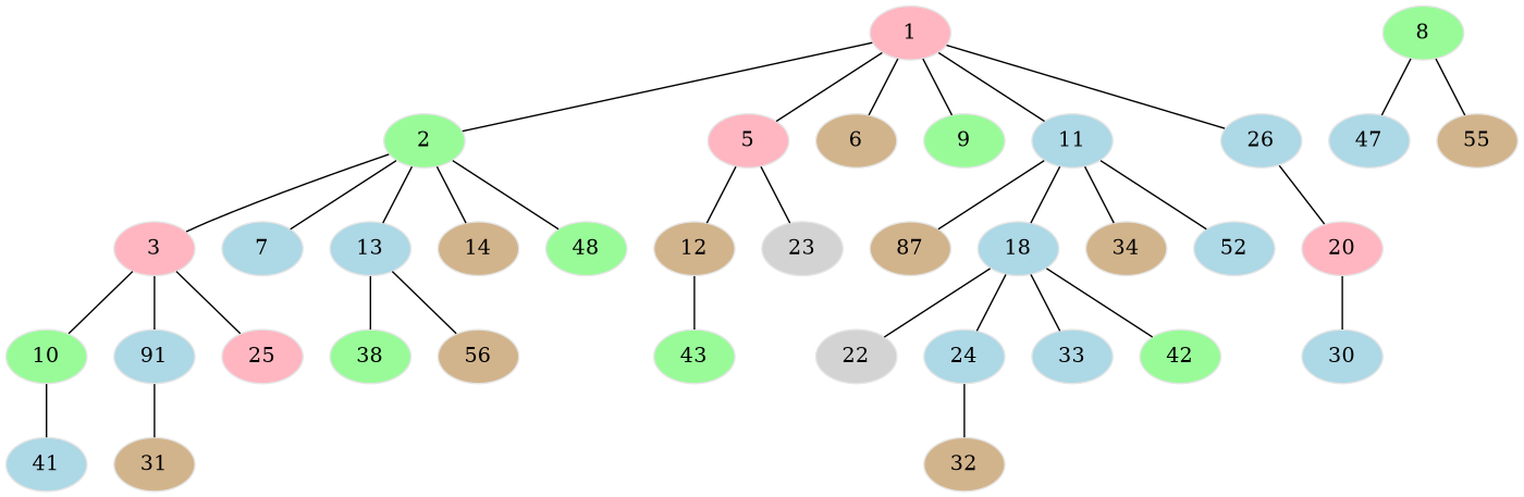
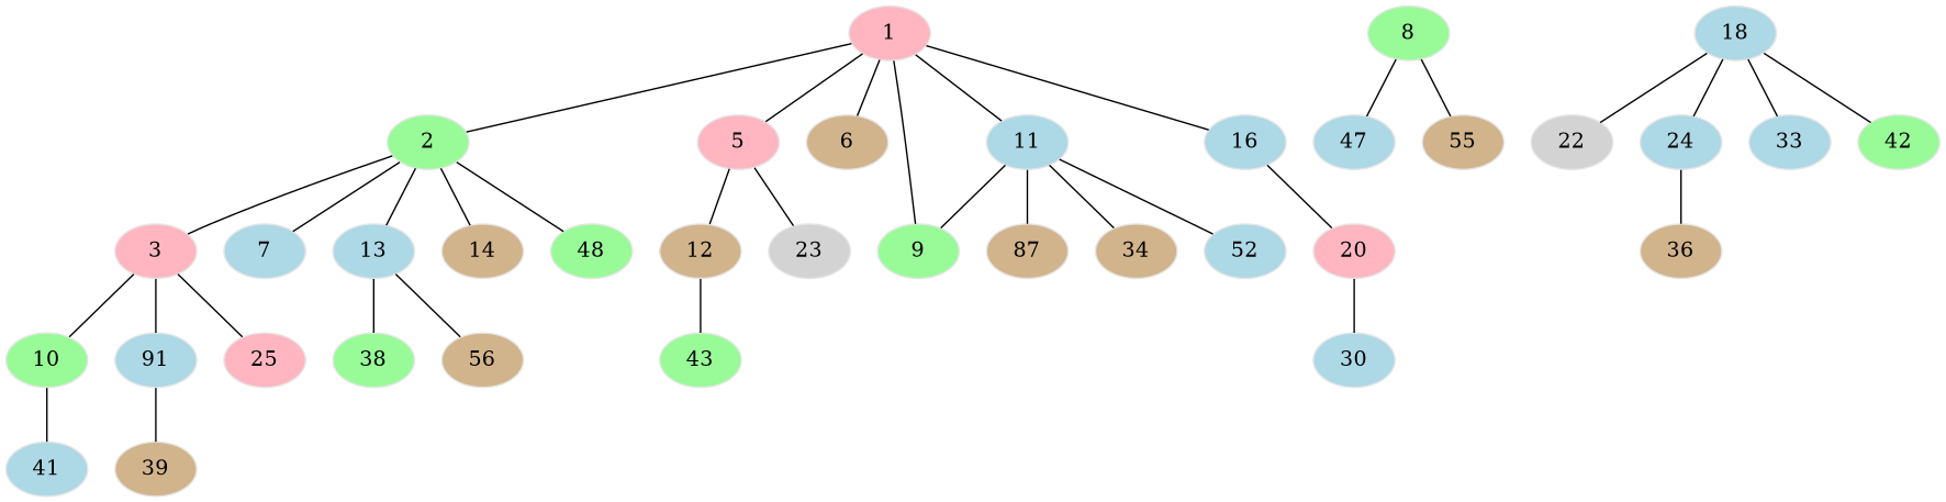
  graph {
    node [color=gray90 fillcolor=lightblue style=filled]
    1 [fillcolor=lightpink super="+4"]
    2 [fillcolor=palegreen super="+15"]
    5 [fillcolor=lightpink]
    6 [fillcolor=tan super="+19"]
    9 [fillcolor=palegreen super="+45"]
    11 [super="+44"]
-   16 [label=26]
+   16
    3 [fillcolor=lightpink super="+37"]
    7
    13 [super="+38"]
    14 [fillcolor=tan]
    48 [fillcolor=palegreen]
    12 [fillcolor=tan super="+29"]
    23 [fillcolor=lightgrey super="+49"]
    8 [fillcolor=palegreen super="+53"]
    47
    55 [fillcolor=tan]
    n18 [fillcolor=tan label=87]
    18 [super="+27"]
    34 [fillcolor=tan]
    52
    20 [fillcolor=lightpink super="+36"]
    10 [fillcolor=palegreen super="+54"]
    n24 [label=91 super="+46"]
    25 [fillcolor=lightpink super="+35"]
    n26 [fillcolor=palegreen label=38 super="+50"]
    56 [fillcolor=tan]
    41
-   31 [fillcolor=tan]
+   31 [fillcolor=tan label=39]
    43 [fillcolor=palegreen super="+51"]
    22 [fillcolor=lightgrey super="+40"]
    24 [super="+26"]
    33 [super="+39"]
    42 [fillcolor=palegreen]
    30
-   32 [fillcolor=tan]
+   32 [fillcolor=tan label=36]
    1 -- 2
    1 -- 5
    1 -- 6
    1 -- 9
    1 -- 11
    1 -- 16
    2 -- 3
    2 -- 7
    2 -- 13
    2 -- 14
    2 -- 48
    5 -- 12
    5 -- 23
    11 -- n18
-   11 -- 18
+   11 -- 9
    11 -- 34
    11 -- 52
    16 -- 20
    3 -- 10
    3 -- n24
    3 -- 25
    13 -- n26
    13 -- 56
    12 -- 43
    8 -- 47
    8 -- 55
    18 -- 22
    18 -- 24
    18 -- 33
    18 -- 42
    20 -- 30
    10 -- 41
    n24 -- 31
    24 -- 32
  }
